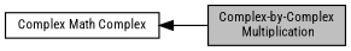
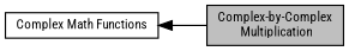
  digraph {
    rankdir=LR
    fontname="Roboto Condensed"
    node [color=black fontname="Roboto Condensed" fontsize=10 shape=box style=filled]
    n1 [fillcolor=grey75 fontcolor=black height=0.2 label="Complex-by-Complex\l Multiplication" width=0.4]
-   n2 [fillcolor=white height=0.2 label="Complex Math Complex" width=0.4]
+   n2 [fillcolor=white height=0.2 label="Complex Math Functions" width=0.4]
    n2 -> n1 [dir=back fontname="Roboto Condensed" fontsize=10 labelfontname=Helvetica labelfontsize=10 shape=plaintext style=solid]
  }
